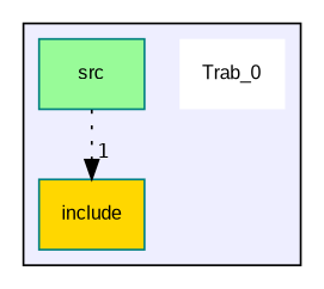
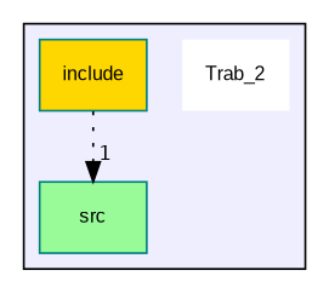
  digraph {
    compound=true
    fontname="Liberation Sans"
    node [fontname="Liberation Sans" fontsize=10 shape=box style=filled color=teal]
-   n1 [label=Trab_0 shape=plaintext fillcolor=white]
+   n1 [label=Trab_2 shape=plaintext fillcolor=white]
    n2 [fillcolor=gold label=include]
    n3 [fillcolor=palegreen label=src]
    subgraph cluster_1 {
      bgcolor="#eeeeff"
      pencolor=black
      n1
      n2
      n3
    }
-   n3 -> n2 [headlabel=1 labeldistance=1.5 labelfontname=Helvetica labelfontsize=10 style=dotted fontname="Liberation Sans"]
+   n2 -> n3 [headlabel=1 labeldistance=1.5 labelfontname=Helvetica labelfontsize=10 style=dotted fontname="Liberation Sans"]
  }
